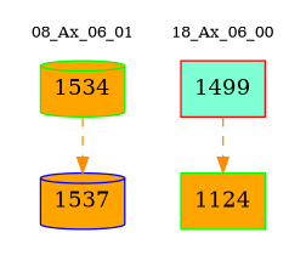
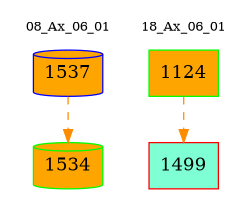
  digraph {
    node [color=green fillcolor=orange shape=cylinder style=filled]
    edge [color=darkorange style=dashed]
    n1 [label=1534]
    n2 [color=blue label=1537]
    n3 [label=1124 shape=box]
    n4 [color=red fillcolor=aquamarine label=1499 shape=box]
    subgraph cluster_1 {
      color=white
      fontsize=10
      label="08_Ax_06_01"
      n1
      n2
    }
    subgraph cluster_2 {
      color=white
      fontsize=10
-     label="18_Ax_06_00"
+     label="18_Ax_06_01"
      n3
      n4
    }
-   n1 -> n2
-   n4 -> n3
+   n2 -> n1
+   n3 -> n4
  }
